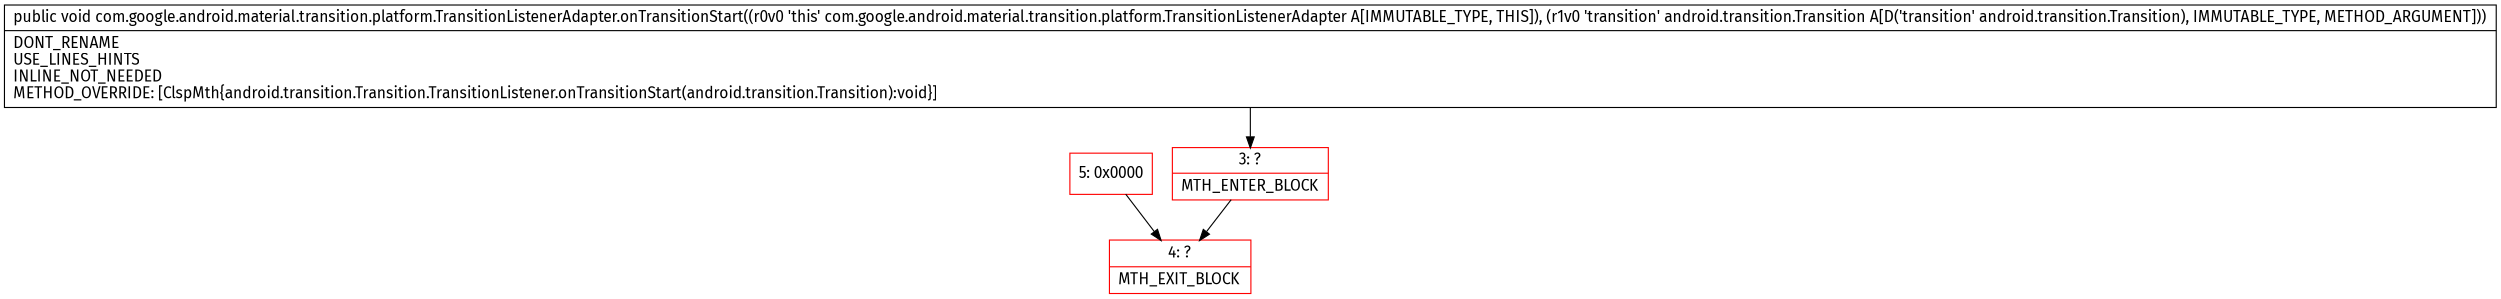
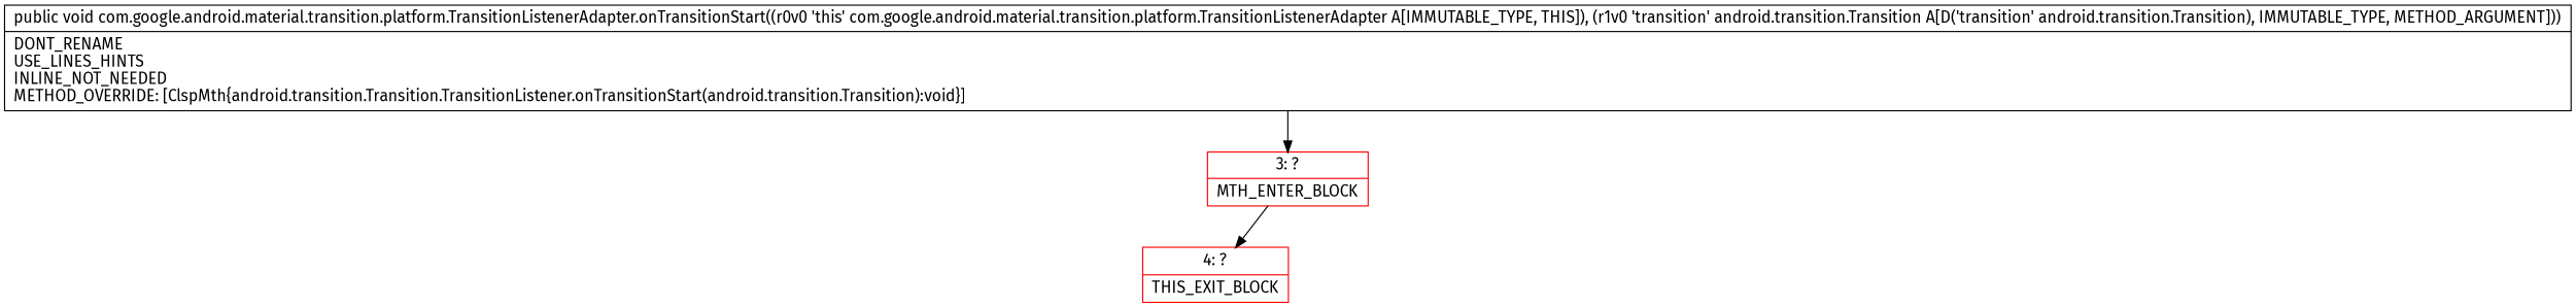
  digraph {
    fontname="Fira Sans"
    node [color=red fontname="Fira Sans" shape=record]
    edge [fontname="Fira Sans"]
    n1 [label="{3\:\ ?|MTH_ENTER_BLOCK\l}"]
-   n2 [label="{4\:\ ?|MTH_EXIT_BLOCK\l}"]
-   n3 [label="{5\:\ 0x0000}"]
+   n2 [label="{4\:\ ?|THIS_EXIT_BLOCK\l}"]
    n4 [label="{public void com.google.android.material.transition.platform.TransitionListenerAdapter.onTransitionStart((r0v0 'this' com.google.android.material.transition.platform.TransitionListenerAdapter A[IMMUTABLE_TYPE, THIS]), (r1v0 'transition' android.transition.Transition A[D('transition' android.transition.Transition), IMMUTABLE_TYPE, METHOD_ARGUMENT]))  | DONT_RENAME\lUSE_LINES_HINTS\lINLINE_NOT_NEEDED\lMETHOD_OVERRIDE: [ClspMth\{android.transition.Transition.TransitionListener.onTransitionStart(android.transition.Transition):void\}]\l}" color=""]
    subgraph cluster_1 {
      label="R(0)"
    }
    n1 -> n2
-   n3 -> n2
    n4 -> n1
  }
